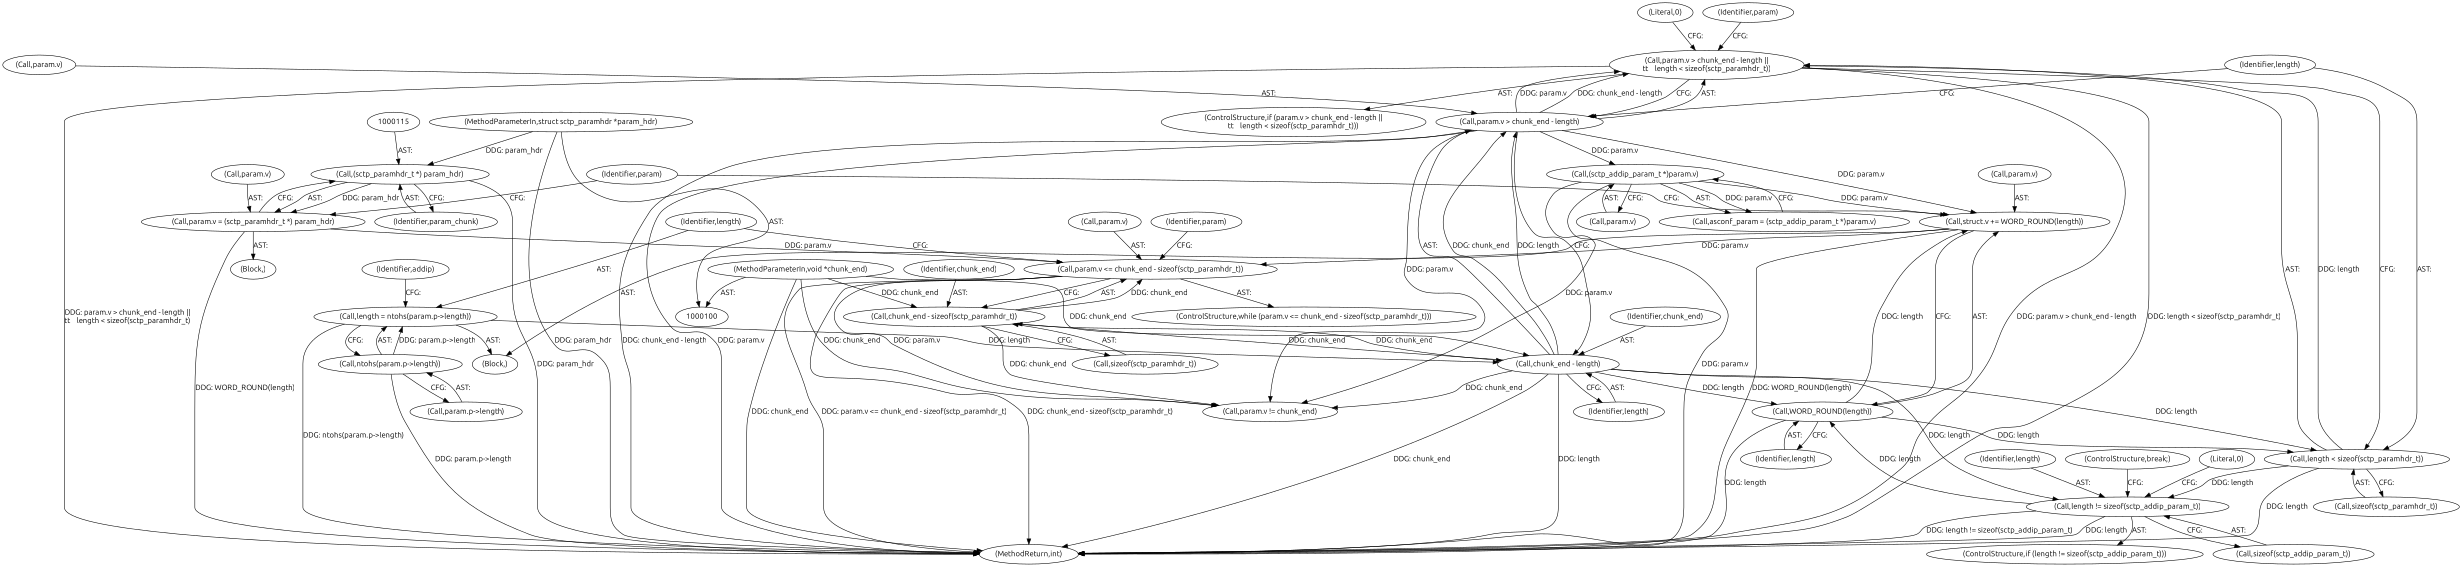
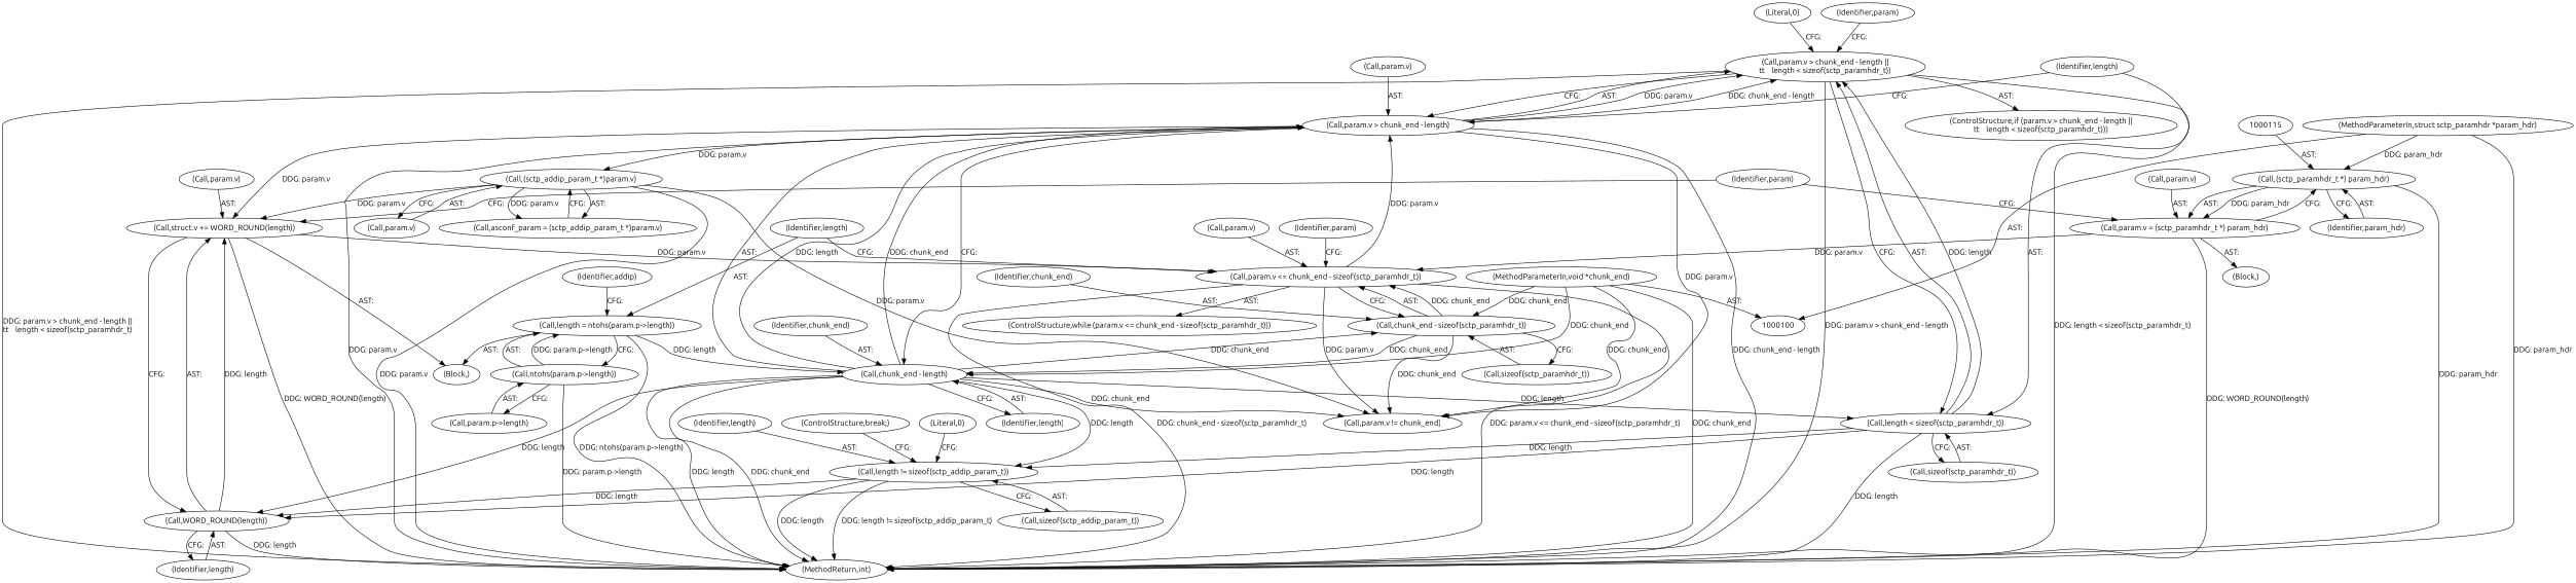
  digraph {
    fontname=Ubuntu
    node [fontname=Ubuntu]
    edge [fontname=Ubuntu]
    n1 [label="(Call,param.v > chunk_end - length ||\n\t\t    length < sizeof(sctp_paramhdr_t))"]
    n2 [label="(Call,param.v > chunk_end - length)"]
    n3 [label="(Call,length < sizeof(sctp_paramhdr_t))"]
    n4 [label="(MethodReturn,int)"]
    n5 [label="(ControlStructure,if (param.v > chunk_end - length ||\n\t\t    length < sizeof(sctp_paramhdr_t)))"]
    n6 [label="(Call,struct.v += WORD_ROUND(length))"]
    n7 [label="(Call,chunk_end - length)"]
    n8 [label="(Call,(sctp_addip_param_t *)param.v)"]
    n9 [label="(Call,param.v != chunk_end)"]
    n10 [label="(Call,WORD_ROUND(length))"]
    n11 [label="(Call,length != sizeof(sctp_addip_param_t))"]
    n12 [label="(Call,sizeof(sctp_paramhdr_t))"]
    n13 [label="(Call,param.v <= chunk_end - sizeof(sctp_paramhdr_t))"]
    n14 [label="(Block,)"]
    n15 [label="(Call,chunk_end - sizeof(sctp_paramhdr_t))"]
    n16 [label="(Identifier,length)"]
    n17 [label="(Call,param.v)"]
    n18 [label="(Call,asconf_param = (sctp_addip_param_t *)param.v)"]
    n19 [label="(ControlStructure,while (param.v <= chunk_end - sizeof(sctp_paramhdr_t)))"]
    n20 [label="(Call,sizeof(sctp_paramhdr_t))"]
    n21 [label="(Identifier,length)"]
    n22 [label="(Call,sizeof(sctp_addip_param_t))"]
-   n23 [label="(ControlStructure,if (length != sizeof(sctp_addip_param_t)))"]
    n24 [label="(MethodParameterIn,void *chunk_end)"]
    1000100
    n26 [label="(Call,length = ntohs(param.p->length))"]
    n27 [label="(Call,ntohs(param.p->length))"]
    n28 [label="(Call,param.p->length)"]
    n29 [label="(Call,param.v = (sctp_paramhdr_t *) param_hdr)"]
    n30 [label="(Call,(sctp_paramhdr_t *) param_hdr)"]
    n31 [label="(Block,)"]
-   n32 [label="(Identifier,param_chunk)"]
+   n32 [label="(Identifier,param_hdr)"]
    n33 [label="(MethodParameterIn,struct sctp_paramhdr *param_hdr)"]
    n34 [label="(Identifier,chunk_end)"]
    n35 [label="(Call,param.v)"]
    n36 [label="(Identifier,addip)"]
    n37 [label="(Literal,0)"]
    n38 [label="(Call,param.v)"]
    n39 [label="(Identifier,param)"]
    n40 [label="(Identifier,chunk_end)"]
    n41 [label="(Call,param.v)"]
    n42 [label="(Identifier,length)"]
    n43 [label="(Identifier,length)"]
    n44 [label="(Identifier,param)"]
    n45 [label="(Identifier,param)"]
    n46 [label="(Identifier,length)"]
    n47 [label="(Call,param.v)"]
    n48 [label="(ControlStructure,break;)"]
    n49 [label="(Literal,0)"]
    1000115
    n1 -> n2 [label="CFG: "]
    n1 -> n3 [label="CFG: "]
    n1 -> n4 [label="DDG: param.v > chunk_end - length ||\n\t\t    length < sizeof(sctp_paramhdr_t)"]
    n1 -> n4 [label="DDG: param.v > chunk_end - length"]
    n1 -> n4 [label="DDG: length < sizeof(sctp_paramhdr_t)"]
    n1 -> n5 [label="AST: "]
    n2 -> n1 [label="AST: "]
    n2 -> n1 [label="DDG: param.v"]
    n2 -> n1 [label="DDG: chunk_end - length"]
    n2 -> n4 [label="DDG: param.v"]
    n2 -> n4 [label="DDG: chunk_end - length"]
    n2 -> n6 [label="DDG: param.v"]
    n2 -> n7 [label="CFG: "]
    n2 -> n8 [label="DDG: param.v"]
    n2 -> n9 [label="DDG: param.v"]
    n3 -> n1 [label="AST: "]
    n3 -> n1 [label="DDG: length"]
    n3 -> n4 [label="DDG: length"]
-   n10 -> n3 [label="DDG: length"]
+   n3 -> n10 [label="DDG: length"]
    n3 -> n11 [label="DDG: length"]
    n3 -> n12 [label="CFG: "]
    n6 -> n4 [label="DDG: WORD_ROUND(length)"]
    n6 -> n10 [label="CFG: "]
    n6 -> n13 [label="DDG: param.v"]
    n6 -> n14 [label="AST: "]
    n7 -> n2 [label="AST: "]
    n7 -> n2 [label="DDG: chunk_end"]
    n7 -> n2 [label="DDG: length"]
    n7 -> n3 [label="DDG: length"]
    n7 -> n4 [label="DDG: length"]
    n7 -> n4 [label="DDG: chunk_end"]
    n7 -> n9 [label="DDG: chunk_end"]
    n7 -> n10 [label="DDG: length"]
    n7 -> n11 [label="DDG: length"]
    n7 -> n15 [label="DDG: chunk_end"]
    n7 -> n16 [label="CFG: "]
    n8 -> n4 [label="DDG: param.v"]
    n8 -> n6 [label="DDG: param.v"]
    n8 -> n9 [label="DDG: param.v"]
    n8 -> n17 [label="CFG: "]
    n8 -> n18 [label="AST: "]
    n8 -> n18 [label="DDG: param.v"]
    n10 -> n4 [label="DDG: length"]
    n10 -> n6 [label="AST: "]
    n10 -> n6 [label="DDG: length"]
    n10 -> n21 [label="CFG: "]
    n11 -> n4 [label="DDG: length"]
    n11 -> n4 [label="DDG: length != sizeof(sctp_addip_param_t)"]
    n11 -> n10 [label="DDG: length"]
    n11 -> n22 [label="CFG: "]
-   n11 -> n23 [label="AST: "]
    n12 -> n3 [label="AST: "]
+   n13 -> n2 [label="DDG: param.v"]
    n13 -> n4 [label="DDG: param.v <= chunk_end - sizeof(sctp_paramhdr_t)"]
    n13 -> n4 [label="DDG: chunk_end - sizeof(sctp_paramhdr_t)"]
    n13 -> n9 [label="DDG: param.v"]
    n13 -> n15 [label="CFG: "]
    n13 -> n19 [label="AST: "]
    n15 -> n7 [label="DDG: chunk_end"]
    n15 -> n9 [label="DDG: chunk_end"]
    n15 -> n13 [label="AST: "]
    n15 -> n13 [label="DDG: chunk_end"]
    n15 -> n20 [label="CFG: "]
    n16 -> n7 [label="AST: "]
    n17 -> n8 [label="AST: "]
    n18 -> n8 [label="CFG: "]
    n20 -> n15 [label="AST: "]
    n21 -> n10 [label="AST: "]
    n22 -> n11 [label="AST: "]
    n24 -> n4 [label="DDG: chunk_end"]
    n24 -> n7 [label="DDG: chunk_end"]
    n24 -> n9 [label="DDG: chunk_end"]
    n24 -> n15 [label="DDG: chunk_end"]
    n24 -> 1000100 [label="AST: "]
    n26 -> n4 [label="DDG: ntohs(param.p->length)"]
    n26 -> n7 [label="DDG: length"]
    n26 -> n14 [label="AST: "]
    n26 -> n27 [label="CFG: "]
    n27 -> n4 [label="DDG: param.p->length"]
    n27 -> n26 [label="AST: "]
    n27 -> n26 [label="DDG: param.p->length"]
    n27 -> n28 [label="CFG: "]
    n28 -> n27 [label="AST: "]
    n29 -> n4 [label="DDG: WORD_ROUND(length)"]
    n29 -> n13 [label="DDG: param.v"]
    n29 -> n30 [label="CFG: "]
    n29 -> n31 [label="AST: "]
    n30 -> n4 [label="DDG: param_hdr"]
    n30 -> n29 [label="AST: "]
    n30 -> n29 [label="DDG: param_hdr"]
    n30 -> n32 [label="CFG: "]
    n32 -> n30 [label="AST: "]
    n33 -> n4 [label="DDG: param_hdr"]
    n33 -> 1000100 [label="AST: "]
    n33 -> n30 [label="DDG: param_hdr"]
    n34 -> n15 [label="AST: "]
    n35 -> n13 [label="AST: "]
    n36 -> n26 [label="CFG: "]
    n37 -> n1 [label="CFG: "]
    n38 -> n2 [label="AST: "]
    n39 -> n1 [label="CFG: "]
    n40 -> n7 [label="AST: "]
    n41 -> n29 [label="AST: "]
    n42 -> n11 [label="AST: "]
    n43 -> n13 [label="CFG: "]
    n43 -> n26 [label="AST: "]
    n44 -> n13 [label="CFG: "]
    n45 -> n6 [label="CFG: "]
    n45 -> n29 [label="CFG: "]
    n46 -> n2 [label="CFG: "]
    n46 -> n3 [label="AST: "]
    n47 -> n6 [label="AST: "]
    n48 -> n11 [label="CFG: "]
    n49 -> n11 [label="CFG: "]
    1000115 -> n30 [label="AST: "]
  }
